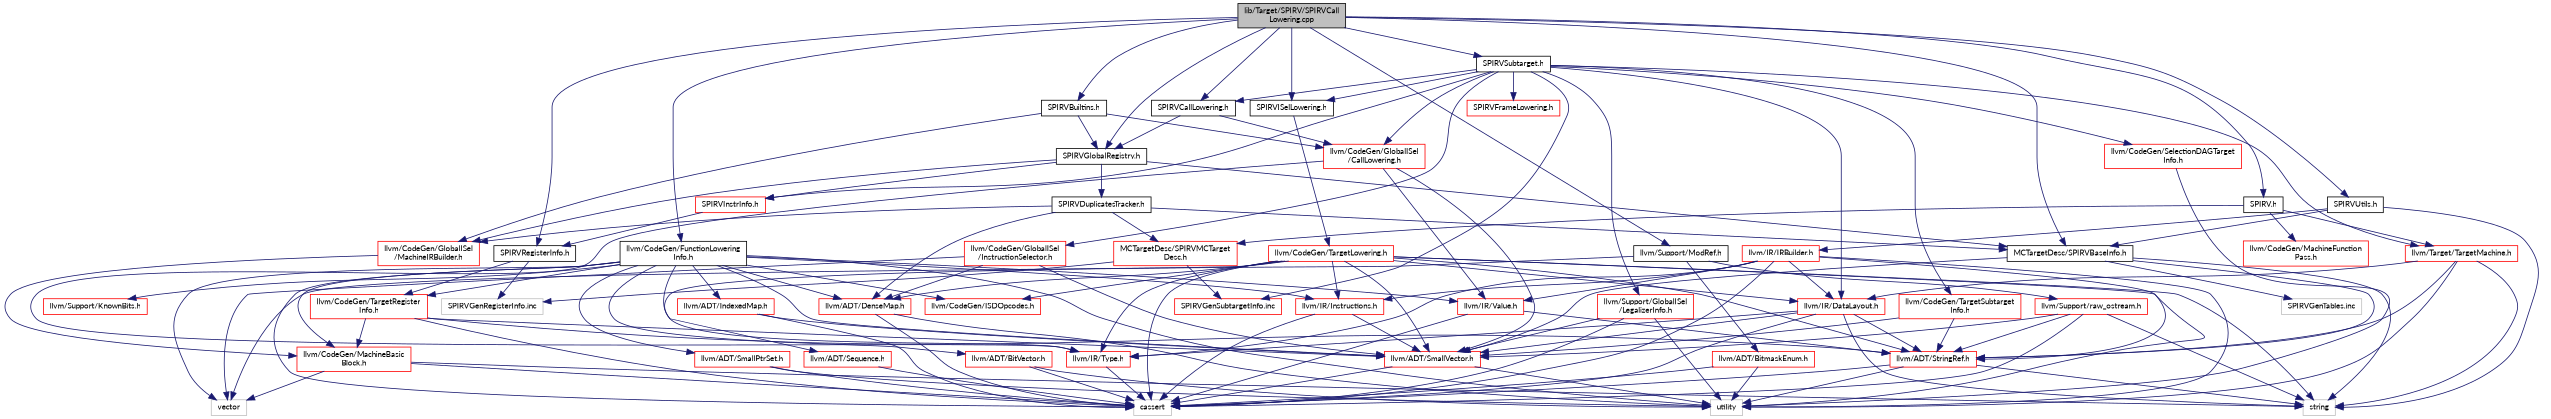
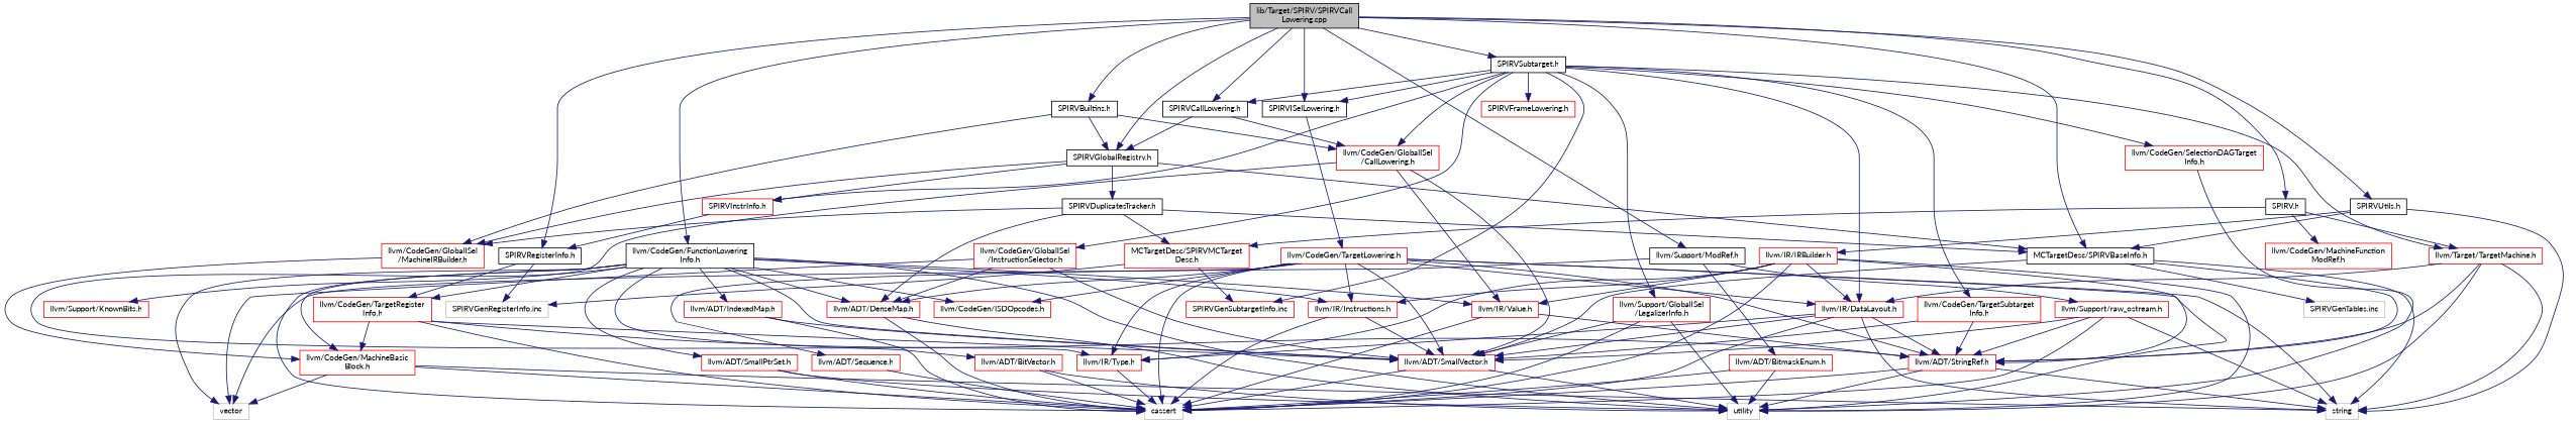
  digraph {
    fontname=Lato
    node [color=red fontname=Lato fontsize=10 shape=record]
    edge [color=midnightblue fontname=Lato fontsize=10 labelfontname=Helvetica labelfontsize=10 style=solid]
    n1 [color=black fillcolor=grey75 fontcolor=black height=0.2 label="lib/Target/SPIRV/SPIRVCall\lLowering.cpp" style=filled width=0.4]
    n2 [color=black height=0.2 label="SPIRVCallLowering.h" width=0.4]
    n3 [color=black height=0.2 label="SPIRVGlobalRegistry.h" width=0.4]
    n4 [color=black height=0.2 label="MCTargetDesc/SPIRVBaseInfo.h" width=0.4]
    n5 [color=black height=0.2 label="SPIRVRegisterInfo.h" width=0.4]
    n6 [color=black height=0.2 label="SPIRV.h" width=0.4]
    n7 [color=black height=0.2 label="SPIRVBuiltins.h" width=0.4]
    n8 [color=black height=0.2 label="SPIRVISelLowering.h" width=0.4]
    n9 [color=black height=0.2 label="SPIRVSubtarget.h" width=0.4]
    n10 [color=black height=0.2 label="SPIRVUtils.h" width=0.4]
    n11 [color=black height=0.2 label="llvm/CodeGen/FunctionLowering\lInfo.h" width=0.4]
    n12 [color=black height=0.2 label="llvm/Support/ModRef.h" width=0.4]
    n13 [height=0.2 label="llvm/CodeGen/GlobalISel\l/CallLowering.h" width=0.4]
    n14 [color=black height=0.2 label="SPIRVDuplicatesTracker.h" width=0.4]
    n15 [height=0.2 label="llvm/CodeGen/GlobalISel\l/MachineIRBuilder.h" width=0.4]
    n16 [height=0.2 label="SPIRVInstrInfo.h" width=0.4]
    n17 [height=0.2 label="llvm/ADT/SmallVector.h" width=0.4]
    n18 [height=0.2 label="llvm/ADT/StringRef.h" width=0.4]
    n19 [color=grey75 height=0.2 label=string width=0.4]
    n20 [color=grey75 height=0.2 label="SPIRVGenTables.inc" width=0.4]
    n21 [color=grey75 height=0.2 label="SPIRVGenRegisterInfo.inc" width=0.4]
    n22 [height=0.2 label="llvm/CodeGen/TargetRegister\lInfo.h" width=0.4]
    n23 [height=0.2 label="MCTargetDesc/SPIRVMCTarget\lDesc.h" width=0.4]
-   n24 [height=0.2 label="llvm/CodeGen/MachineFunction\lPass.h" width=0.4]
+   n24 [height=0.2 label="llvm/CodeGen/MachineFunction\lModRef.h" width=0.4]
    n25 [height=0.2 label="llvm/Target/TargetMachine.h" width=0.4]
    n26 [height=0.2 label="llvm/CodeGen/TargetLowering.h" width=0.4]
    n27 [height=0.2 label="SPIRVGenSubtargetInfo.inc" width=0.4]
    n28 [height=0.2 label="llvm/IR/DataLayout.h" width=0.4]
    n29 [height=0.2 label="SPIRVFrameLowering.h" width=0.4]
    n30 [height=0.2 label="llvm/CodeGen/GlobalISel\l/InstructionSelector.h" width=0.4]
    n31 [height=0.2 label="llvm/Support/GlobalISel\l/LegalizerInfo.h" width=0.4]
    n32 [height=0.2 label="llvm/CodeGen/SelectionDAGTarget\lInfo.h" width=0.4]
    n33 [height=0.2 label="llvm/CodeGen/TargetSubtarget\lInfo.h" width=0.4]
    n34 [height=0.2 label="llvm/IR/IRBuilder.h" width=0.4]
    n35 [color=grey75 height=0.2 label=cassert width=0.4]
    n36 [color=grey75 height=0.2 label=utility width=0.4]
    n37 [height=0.2 label="llvm/ADT/DenseMap.h" width=0.4]
    n38 [height=0.2 label="llvm/CodeGen/MachineBasic\lBlock.h" width=0.4]
    n39 [color=grey75 height=0.2 label=vector width=0.4]
    n40 [height=0.2 label="llvm/IR/Type.h" width=0.4]
    n41 [height=0.2 label="llvm/IR/Value.h" width=0.4]
    n42 [height=0.2 label="llvm/CodeGen/ISDOpcodes.h" width=0.4]
    n43 [height=0.2 label="llvm/IR/Instructions.h" width=0.4]
    n44 [height=0.2 label="llvm/ADT/BitVector.h" width=0.4]
    n45 [height=0.2 label="llvm/ADT/IndexedMap.h" width=0.4]
    n46 [height=0.2 label="llvm/ADT/SmallPtrSet.h" width=0.4]
    n47 [height=0.2 label="llvm/Support/KnownBits.h" width=0.4]
    n48 [height=0.2 label="llvm/ADT/BitmaskEnum.h" width=0.4]
    n49 [height=0.2 label="llvm/ADT/Sequence.h" width=0.4]
    n50 [height=0.2 label="llvm/Support/raw_ostream.h" width=0.4]
    n1 -> n2
    n1 -> n3
    n1 -> n4
    n1 -> n5
    n1 -> n6
    n1 -> n7
    n1 -> n8
    n1 -> n9
    n1 -> n10
    n1 -> n11
    n1 -> n12
    n2 -> n3
    n2 -> n13
    n3 -> n4
    n3 -> n14
    n3 -> n15
    n3 -> n16
    n4 -> n17
    n4 -> n18
    n4 -> n19
    n4 -> n20
    n5 -> n21
    n5 -> n22
    n6 -> n23
    n6 -> n24
    n6 -> n25
    n7 -> n3
    n7 -> n13
    n7 -> n15
    n8 -> n26
    n9 -> n2
    n9 -> n8
    n9 -> n13
    n9 -> n16
    n9 -> n25
    n9 -> n27
    n9 -> n28
    n9 -> n29
    n9 -> n30
    n9 -> n31
    n9 -> n32
    n9 -> n33
    n10 -> n4
    n10 -> n19
    n10 -> n34
    n11 -> n17
    n11 -> n22
    n11 -> n35
    n11 -> n36
    n11 -> n37
    n11 -> n38
    n11 -> n39
-   n11 -> n40
    n11 -> n41
    n11 -> n42
    n11 -> n43
    n11 -> n44
    n11 -> n45
    n11 -> n46
    n11 -> n47
    n12 -> n48
    n12 -> n49
    n12 -> n50
    n13 -> n17
    n13 -> n40
    n13 -> n41
    n14 -> n4
    n14 -> n15
    n14 -> n23
    n14 -> n37
    n15 -> n38
    n16 -> n5
    n17 -> n35
    n17 -> n36
    n18 -> n19
    n18 -> n35
    n18 -> n36
    n22 -> n17
    n22 -> n18
    n22 -> n35
    n22 -> n38
    n23 -> n21
    n23 -> n27
    n25 -> n18
    n25 -> n19
    n25 -> n28
    n25 -> n36
    n26 -> n17
    n26 -> n18
    n26 -> n19
    n26 -> n28
    n26 -> n35
    n26 -> n36
    n26 -> n37
    n26 -> n39
    n26 -> n40
    n26 -> n42
    n26 -> n43
    n28 -> n17
    n28 -> n18
    n28 -> n19
    n28 -> n35
    n28 -> n40
    n30 -> n17
    n30 -> n37
    n30 -> n39
    n31 -> n17
    n31 -> n35
    n31 -> n36
    n32 -> n36
    n33 -> n17
    n33 -> n18
    n34 -> n18
    n34 -> n28
    n34 -> n35
    n34 -> n36
    n34 -> n40
    n34 -> n41
    n34 -> n43
    n37 -> n35
    n37 -> n36
    n38 -> n19
    n38 -> n35
    n38 -> n39
    n40 -> n35
    n41 -> n18
    n41 -> n35
    n43 -> n17
    n43 -> n35
    n44 -> n35
    n44 -> n36
    n45 -> n17
    n45 -> n35
    n46 -> n35
    n46 -> n36
    n48 -> n35
    n48 -> n36
    n49 -> n35
    n50 -> n17
    n50 -> n18
    n50 -> n19
    n50 -> n35
  }
